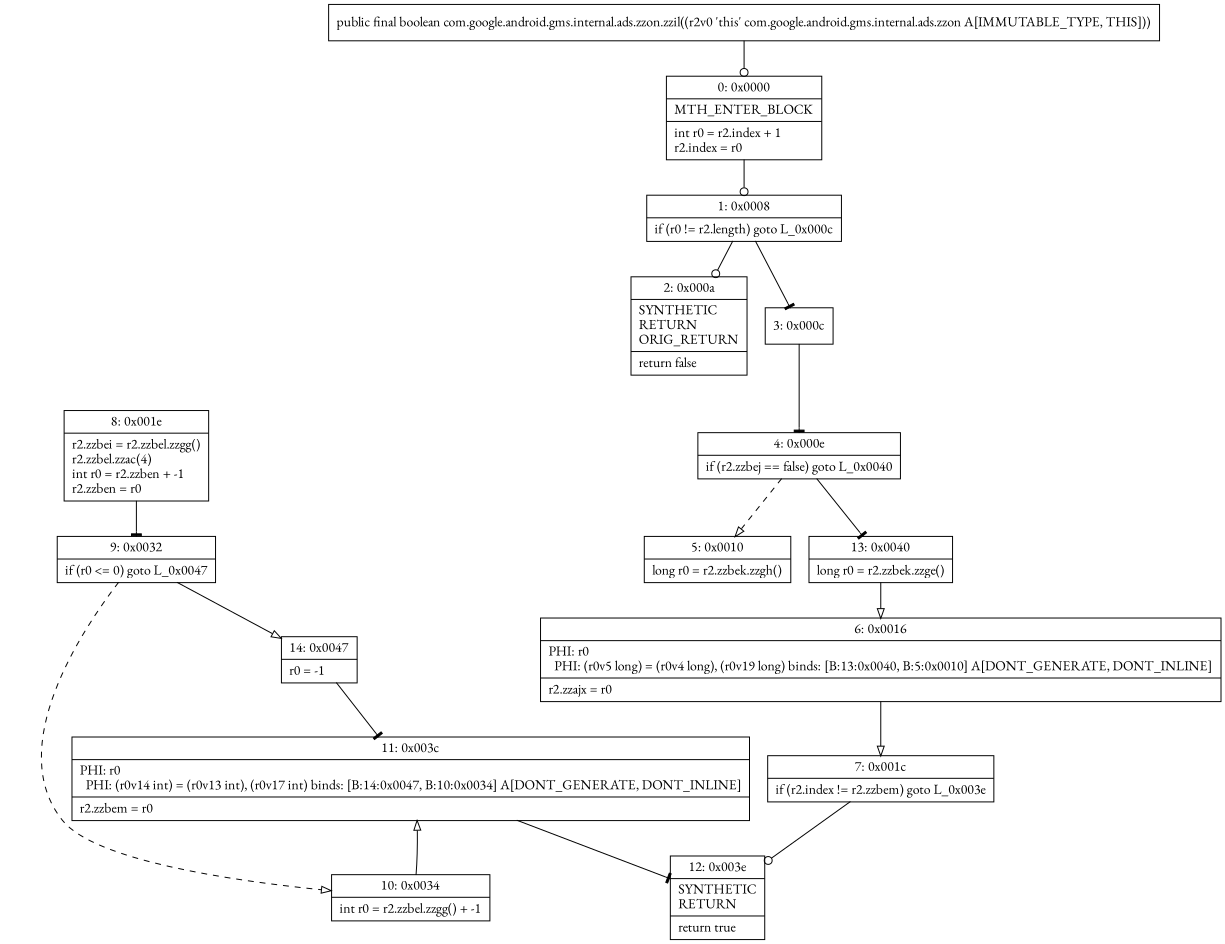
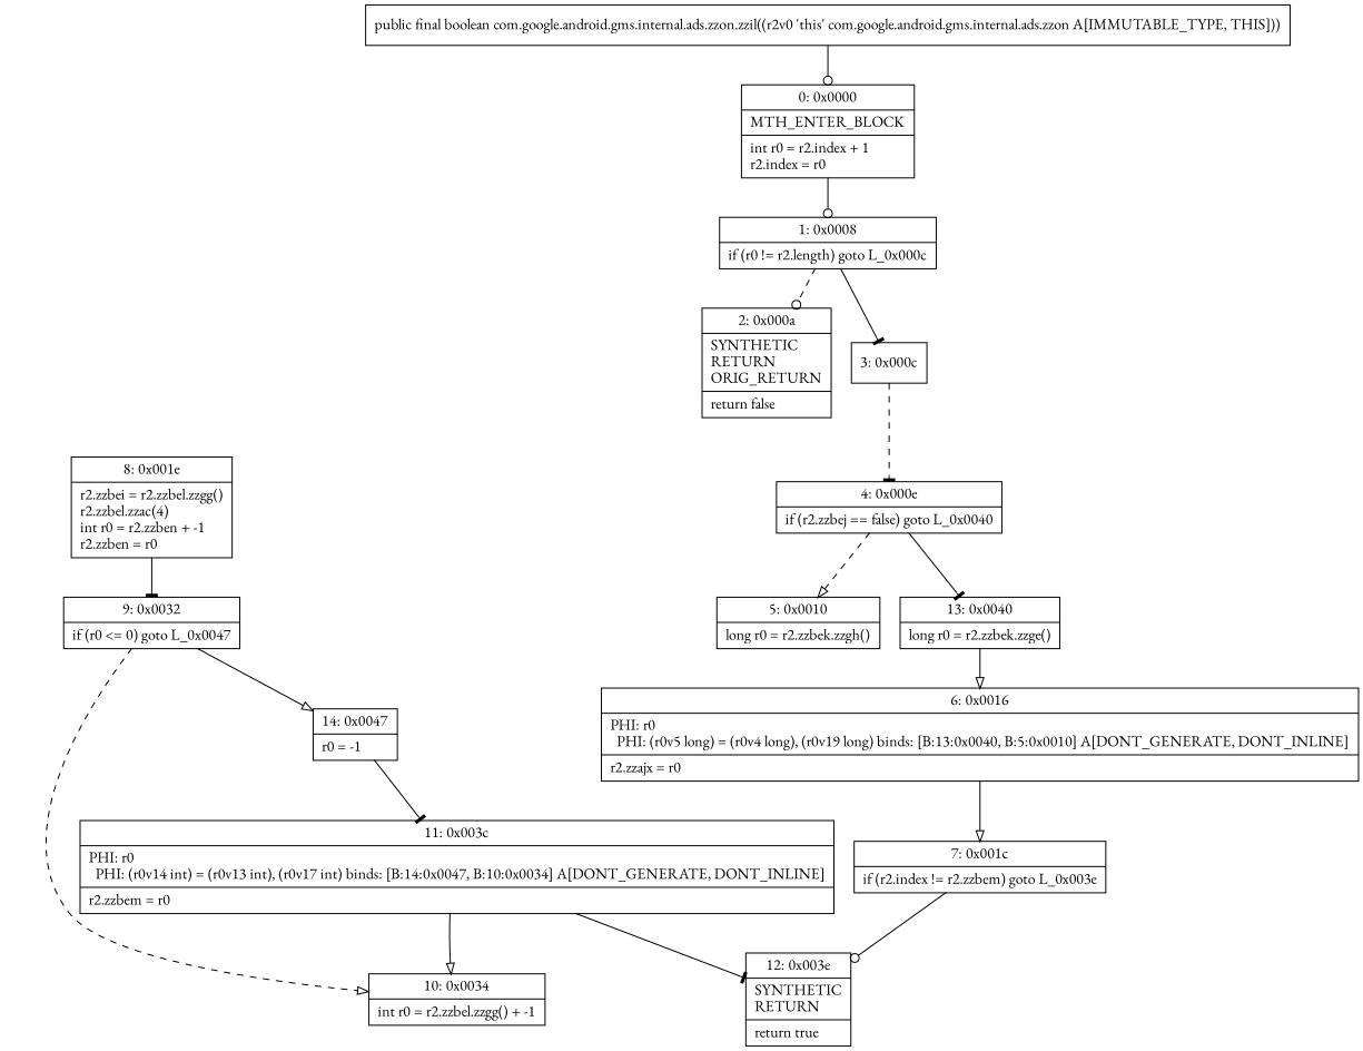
  digraph {
    fontname="EB Garamond"
    node [fontname="EB Garamond" shape=record]
    edge [arrowhead=tee fontname="EB Garamond"]
    n1 [label="{0\:\ 0x0000|MTH_ENTER_BLOCK\l|int r0 = r2.index + 1\lr2.index = r0\l}"]
    n2 [label="{1\:\ 0x0008|if (r0 != r2.length) goto L_0x000c\l}"]
    n3 [label="{2\:\ 0x000a|SYNTHETIC\lRETURN\lORIG_RETURN\l|return false\l}"]
    n4 [label="{3\:\ 0x000c}"]
    n5 [label="{4\:\ 0x000e|if (r2.zzbej == false) goto L_0x0040\l}"]
    n6 [label="{5\:\ 0x0010|long r0 = r2.zzbek.zzgh()\l}"]
    n7 [label="{13\:\ 0x0040|long r0 = r2.zzbek.zzge()\l}"]
    n8 [label="{6\:\ 0x0016|PHI: r0 \l  PHI: (r0v5 long) = (r0v4 long), (r0v19 long) binds: [B:13:0x0040, B:5:0x0010] A[DONT_GENERATE, DONT_INLINE]\l|r2.zzajx = r0\l}"]
    n9 [label="{7\:\ 0x001c|if (r2.index != r2.zzbem) goto L_0x003e\l}"]
    n10 [label="{12\:\ 0x003e|SYNTHETIC\lRETURN\l|return true\l}"]
    n11 [label="{8\:\ 0x001e|r2.zzbei = r2.zzbel.zzgg()\lr2.zzbel.zzac(4)\lint r0 = r2.zzben + \-1\lr2.zzben = r0\l}"]
    n12 [label="{9\:\ 0x0032|if (r0 \<= 0) goto L_0x0047\l}"]
    n13 [label="{10\:\ 0x0034|int r0 = r2.zzbel.zzgg() + \-1\l}"]
    n14 [label="{14\:\ 0x0047|r0 = \-1\l}"]
    n15 [label="{11\:\ 0x003c|PHI: r0 \l  PHI: (r0v14 int) = (r0v13 int), (r0v17 int) binds: [B:14:0x0047, B:10:0x0034] A[DONT_GENERATE, DONT_INLINE]\l|r2.zzbem = r0\l}"]
    n16 [label="{public final boolean com.google.android.gms.internal.ads.zzon.zzil((r2v0 'this' com.google.android.gms.internal.ads.zzon A[IMMUTABLE_TYPE, THIS])) }"]
    n1 -> n2 [arrowhead=odot]
-   n2 -> n3 [arrowhead=odot style=solid]
+   n2 -> n3 [arrowhead=odot style=dashed]
    n2 -> n4
-   n4 -> n5
+   n4 -> n5 [style=dashed]
    n5 -> n6 [arrowhead=onormal style=dashed]
    n5 -> n7
    n7 -> n8 [arrowhead=onormal]
    n8 -> n9 [arrowhead=onormal]
    n9 -> n10 [arrowhead=odot]
    n11 -> n12
    n12 -> n13 [arrowhead=onormal style=dashed]
    n12 -> n14 [arrowhead=onormal]
-   n13 -> n15 [arrowhead=onormal]
+   n15 -> n13 [arrowhead=onormal]
    n14 -> n15
    n15 -> n10
    n16 -> n1 [arrowhead=odot]
  }
